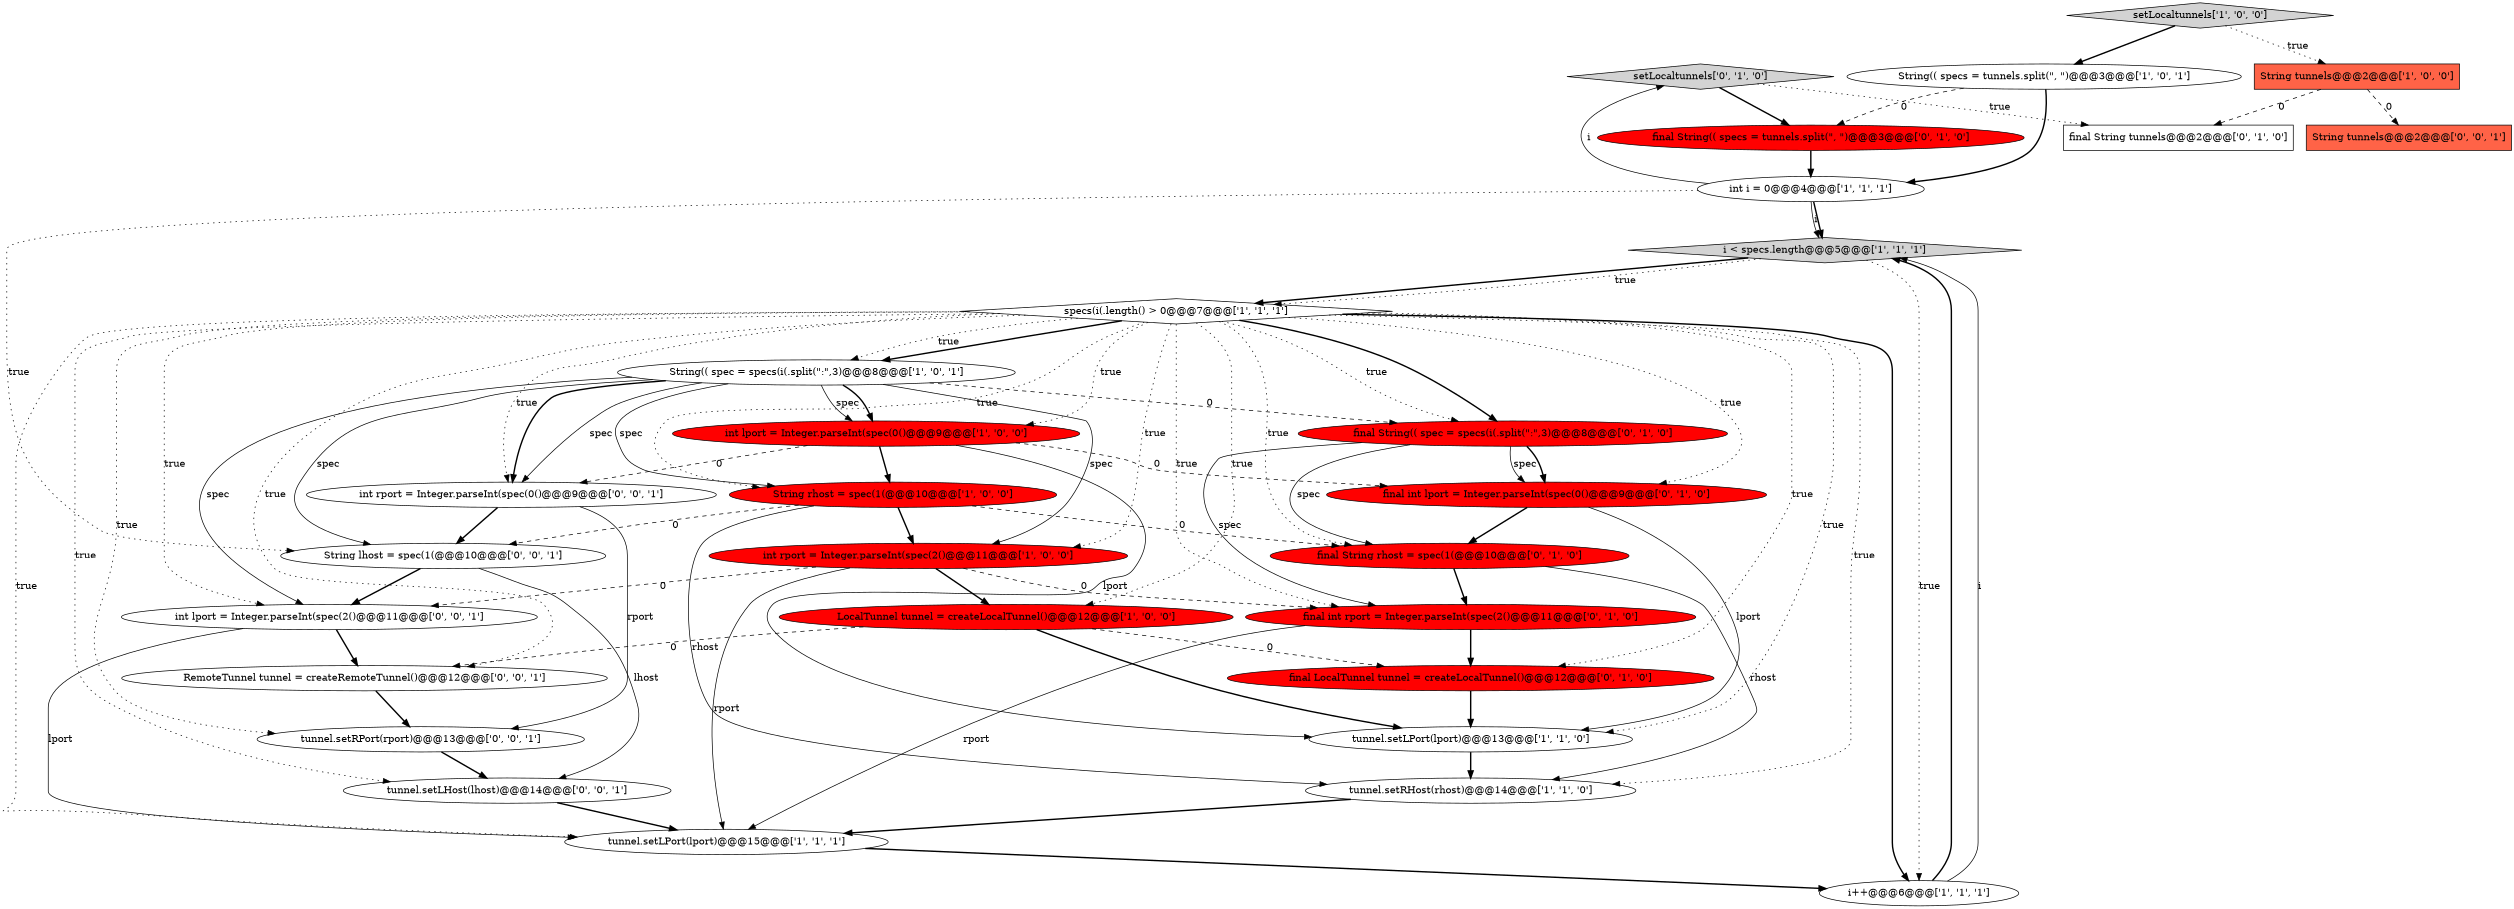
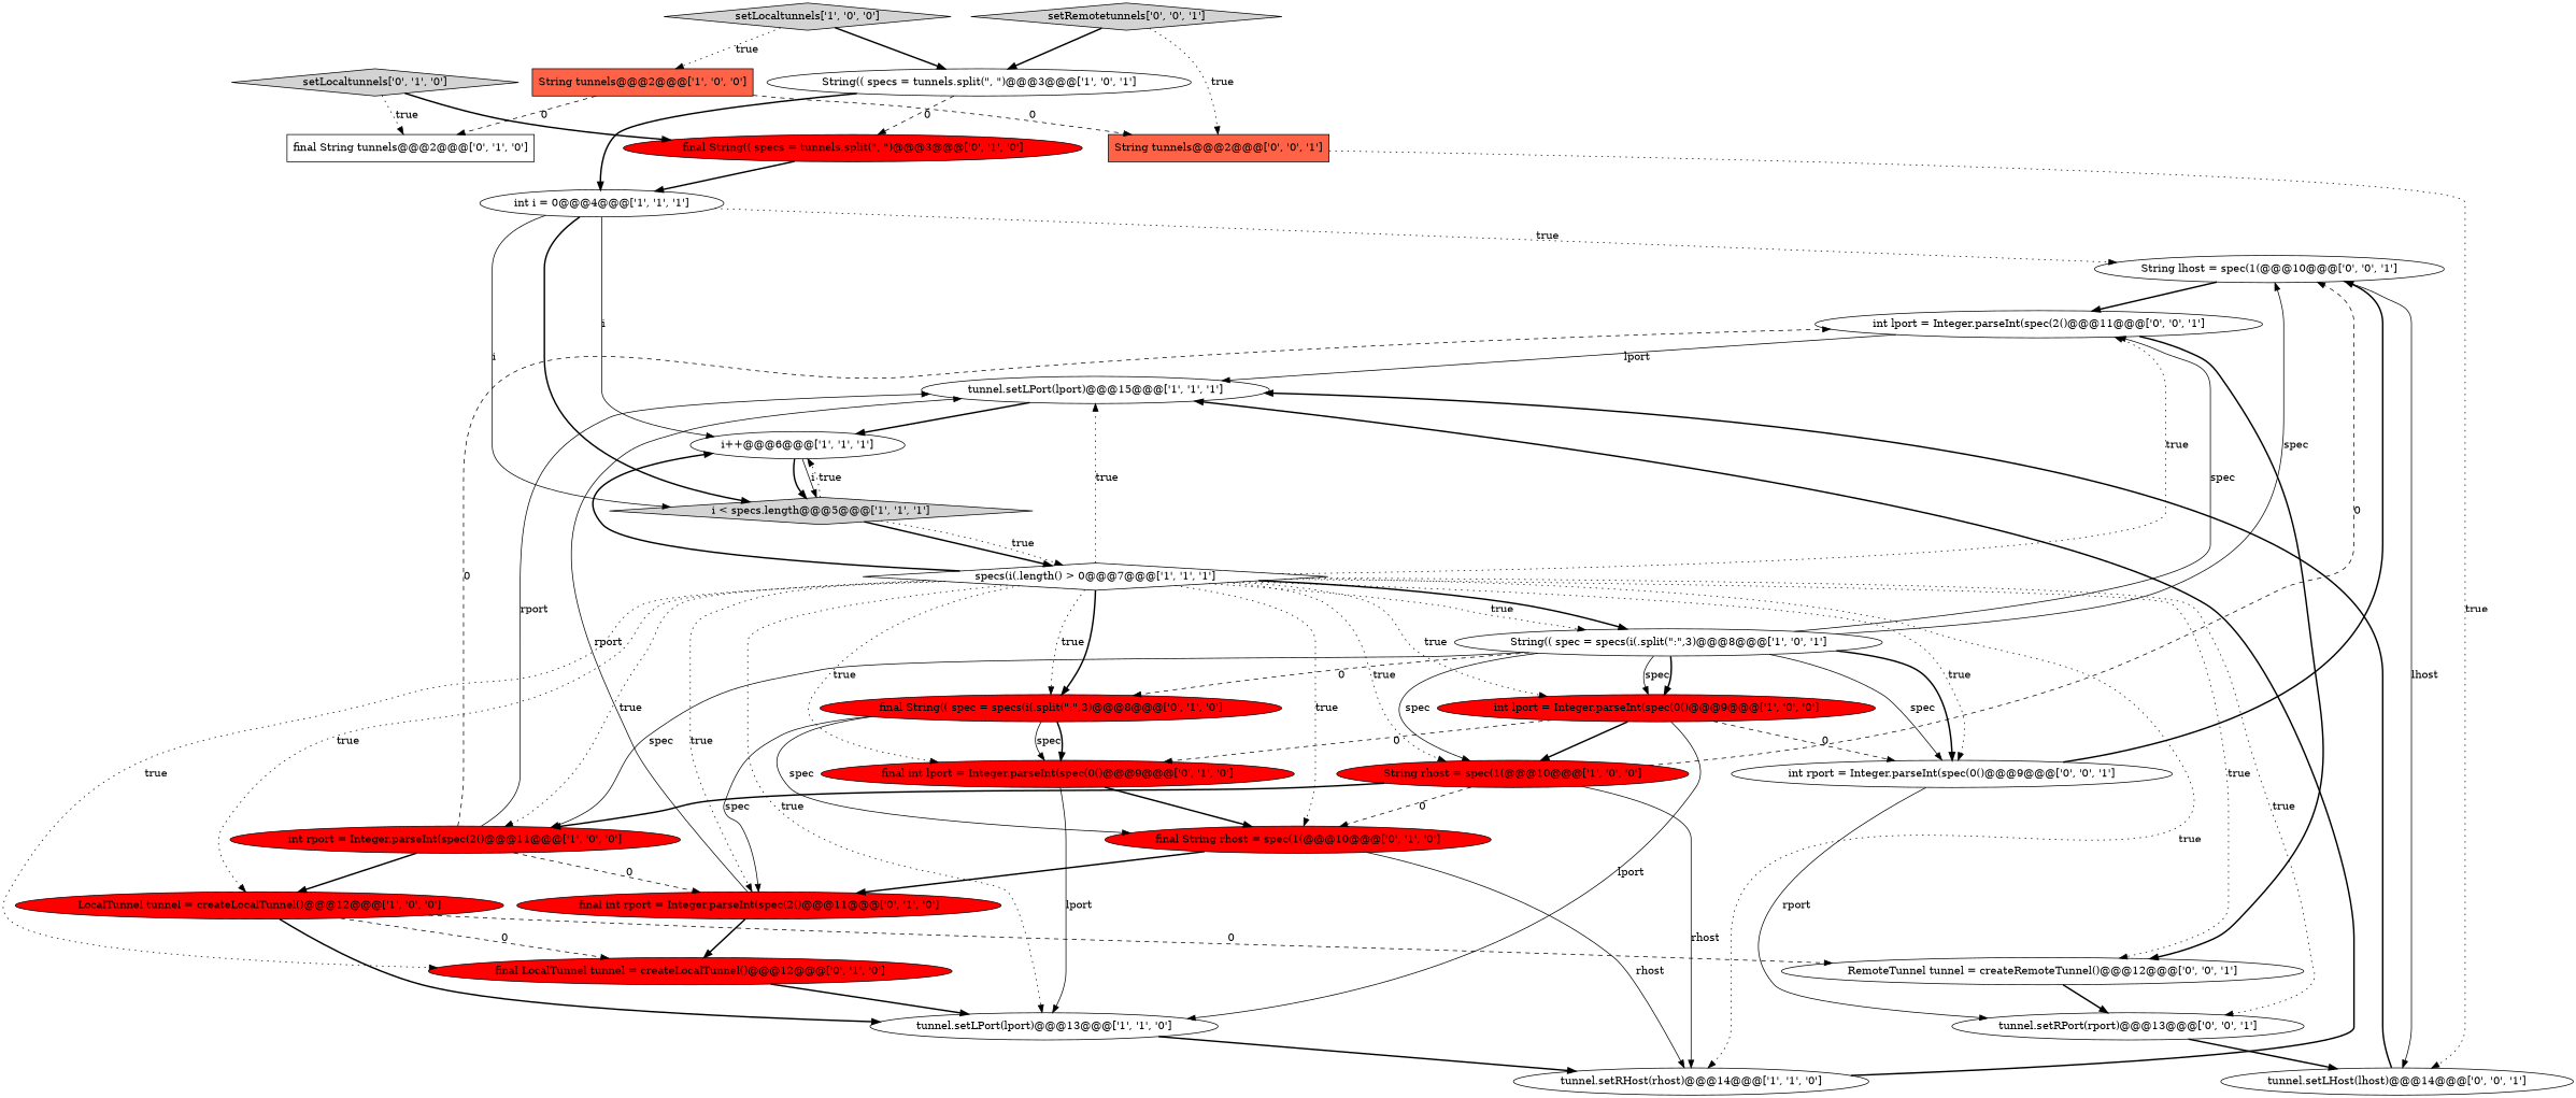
  digraph {
    node [fillcolor=white shape=ellipse style=filled]
    edge [style=bold]
    n1 [fillcolor=lightgray label="setLocaltunnels['0', '1', '0']" shape=diamond]
    n2 [label="final String tunnels@@@2@@@['0', '1', '0']" shape=box]
    n3 [fillcolor=red label="final String(( specs = tunnels.split(\", \")@@@3@@@['0', '1', '0']"]
    n4 [label="int i = 0@@@4@@@['1', '1', '1']"]
    n5 [label="tunnel.setLPort(lport)@@@13@@@['1', '1', '0']"]
    n6 [label="tunnel.setRHost(rhost)@@@14@@@['1', '1', '0']"]
    n7 [label="tunnel.setLPort(lport)@@@15@@@['1', '1', '1']"]
    n8 [fillcolor=red label="final String rhost = spec(1(@@@10@@@['0', '1', '0']"]
    n9 [fillcolor=red label="final int rport = Integer.parseInt(spec(2()@@@11@@@['0', '1', '0']"]
    n10 [fillcolor=red label="final LocalTunnel tunnel = createLocalTunnel()@@@12@@@['0', '1', '0']"]
    n11 [fillcolor=red label="String rhost = spec(1(@@@10@@@['1', '0', '0']"]
    n12 [label="String lhost = spec(1(@@@10@@@['0', '0', '1']"]
    n13 [fillcolor=red label="int rport = Integer.parseInt(spec(2()@@@11@@@['1', '0', '0']"]
    n14 [label="int lport = Integer.parseInt(spec(2()@@@11@@@['0', '0', '1']"]
    n15 [label="tunnel.setLHost(lhost)@@@14@@@['0', '0', '1']"]
    n16 [fillcolor=red label="LocalTunnel tunnel = createLocalTunnel()@@@12@@@['1', '0', '0']"]
    n17 [label="i++@@@6@@@['1', '1', '1']"]
    n18 [fillcolor=lightgray label="i < specs.length@@@5@@@['1', '1', '1']" shape=diamond]
    n19 [fillcolor=red label="final int lport = Integer.parseInt(spec(0()@@@9@@@['0', '1', '0']"]
    n20 [label="String(( spec = specs(i(.split(\":\",3)@@@8@@@['1', '0', '1']"]
    n21 [label="int rport = Integer.parseInt(spec(0()@@@9@@@['0', '0', '1']"]
    n22 [fillcolor=red label="final String(( spec = specs(i(.split(\":\",3)@@@8@@@['0', '1', '0']"]
    n23 [fillcolor=red label="int lport = Integer.parseInt(spec(0()@@@9@@@['1', '0', '0']"]
    n24 [label="tunnel.setRPort(rport)@@@13@@@['0', '0', '1']"]
    n25 [label="RemoteTunnel tunnel = createRemoteTunnel()@@@12@@@['0', '0', '1']"]
    n26 [label="specs(i(.length() > 0@@@7@@@['1', '1', '1']" shape=diamond]
    n27 [label="String(( specs = tunnels.split(\", \")@@@3@@@['1', '0', '1']"]
    n28 [fillcolor=tomato label="String tunnels@@@2@@@['0', '0', '1']" shape=box]
    n29 [fillcolor=lightgray label="setLocaltunnels['1', '0', '0']" shape=diamond]
    n30 [fillcolor=tomato label="String tunnels@@@2@@@['1', '0', '0']" shape=box]
+   n31 [fillcolor=lightgray label="setRemotetunnels['0', '0', '1']" shape=diamond]
    n1 -> n2 [label=true style=dotted]
    n1 -> n3
    n3 -> n4
    n4 -> n12 [label=true style=dotted]
-   n4 -> n1 [label=i style=solid]
+   n4 -> n17 [label=i style=solid]
    n4 -> n18
    n4 -> n18 [label=i style=solid]
    n5 -> n6
    n6 -> n7
    n7 -> n17
    n8 -> n6 [label=rhost style=solid]
    n8 -> n9
    n9 -> n7 [label=rport style=solid]
    n9 -> n10
    n10 -> n5
    n11 -> n6 [label=rhost style=solid]
    n11 -> n8 [label=0 style=dashed]
    n11 -> n12 [label=0 style=dashed]
    n11 -> n13
    n12 -> n14
    n12 -> n15 [label=lhost style=solid]
    n13 -> n7 [label=rport style=solid]
    n13 -> n9 [label=0 style=dashed]
    n13 -> n14 [label=0 style=dashed]
    n13 -> n16
    n14 -> n7 [label=lport style=solid]
    n14 -> n25
    n15 -> n7
    n16 -> n5
    n16 -> n10 [label=0 style=dashed]
    n16 -> n25 [label=0 style=dashed]
    n17 -> n18
    n17 -> n18 [label=i style=solid]
    n18 -> n17 [label=true style=dotted]
    n18 -> n26
    n18 -> n26 [label=true style=dotted]
    n19 -> n5 [label=lport style=solid]
    n19 -> n8
    n20 -> n11 [label=spec style=solid]
    n20 -> n12 [label=spec style=solid]
    n20 -> n13 [label=spec style=solid]
    n20 -> n14 [label=spec style=solid]
    n20 -> n21
    n20 -> n21 [label=spec style=solid]
    n20 -> n22 [label=0 style=dashed]
    n20 -> n23 [label=spec style=solid]
    n20 -> n23
    n21 -> n12
    n21 -> n24 [label=rport style=solid]
    n22 -> n8 [label=spec style=solid]
    n22 -> n9 [label=spec style=solid]
    n22 -> n19 [label=spec style=solid]
    n22 -> n19
    n23 -> n5 [label=lport style=solid]
    n23 -> n11
    n23 -> n19 [label=0 style=dashed]
    n23 -> n21 [label=0 style=dashed]
    n24 -> n15
    n25 -> n24
    n26 -> n5 [label=true style=dotted]
    n26 -> n6 [label=true style=dotted]
    n26 -> n7 [label=true style=dotted]
    n26 -> n8 [label=true style=dotted]
    n26 -> n9 [label=true style=dotted]
    n26 -> n10 [label=true style=dotted]
    n26 -> n11 [label=true style=dotted]
    n26 -> n13 [label=true style=dotted]
    n26 -> n14 [label=true style=dotted]
-   n26 -> n15 [label=true style=dotted]
+   n28 -> n15 [label=true style=dotted]
    n26 -> n16 [label=true style=dotted]
    n26 -> n17
    n26 -> n19 [label=true style=dotted]
    n26 -> n20
    n26 -> n20 [label=true style=dotted]
    n26 -> n21 [label=true style=dotted]
    n26 -> n22 [label=true style=dotted]
    n26 -> n22
    n26 -> n23 [label=true style=dotted]
    n26 -> n24 [label=true style=dotted]
    n26 -> n25 [label=true style=dotted]
    n27 -> n3 [label=0 style=dashed]
    n27 -> n4
    n29 -> n27
    n29 -> n30 [label=true style=dotted]
    n30 -> n2 [label=0 style=dashed]
    n30 -> n28 [label=0 style=dashed]
+   n31 -> n27
+   n31 -> n28 [label=true style=dotted]
  }
